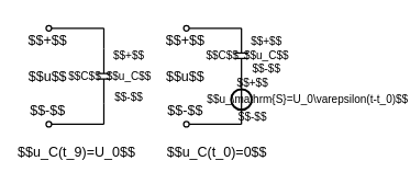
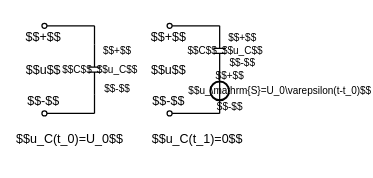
  <mxCell id="0" />
  <mxCell id="1" parent="0" />
  <mxCell id="2" value="$$-$$" style="text;resizable=1;autosize=1;align=center;verticalAlign=middle;points=[];fillColor=none;strokeColor=none;rounded=0;html=1;imageAspect=1;noLabel=0;recursiveResize=1;expand=1;editable=1;movable=1;rotatable=1;deletable=1;connectable=0;comic=0;fontSize=8;" parent="1" vertex="1"><mxGeometry x="85" y="65" width="15" height="10" as="geometry" /></mxCell>
  <mxCell id="3" value="$$+$$" style="text;html=1;resizable=1;autosize=1;align=center;verticalAlign=middle;points=[];fillColor=none;strokeColor=none;rounded=0;movable=1;rotatable=1;deletable=1;editable=1;connectable=0;fontSize=8;" parent="1" vertex="1"><mxGeometry x="85" y="35" width="15" height="10" as="geometry" /></mxCell>
  <mxCell id="4" value="" style="pointerEvents=1;verticalLabelPosition=bottom;shadow=0;dashed=0;align=center;html=1;verticalAlign=top;shape=mxgraph.electrical.capacitors.capacitor_1;direction=south;connectable=0;" parent="1" vertex="1"><mxGeometry x="70" y="35" width="10" height="40" as="geometry" /></mxCell>
  <mxCell id="5" value="$$u_C$$" style="text;html=1;align=center;verticalAlign=middle;resizable=1;points=[];autosize=1;strokeColor=none;fillColor=none;fontSize=8;movable=1;rotatable=1;deletable=1;editable=1;connectable=1;" parent="1" vertex="1"><mxGeometry x="85" y="49.5" width="16" height="11" as="geometry" /></mxCell>
  <mxCell id="6" value="$$C$$" style="text;html=1;align=center;verticalAlign=middle;resizable=1;points=[];autosize=1;strokeColor=none;fillColor=none;fontSize=8;movable=1;rotatable=1;deletable=1;editable=1;connectable=1;" parent="1" vertex="1"><mxGeometry x="55" y="47" width="12" height="15" as="geometry" /></mxCell>
  <mxCell id="7" value="" style="endArrow=none;html=1;rounded=0;" edge="1" parent="1"><mxGeometry width="50" height="50" relative="1" as="geometry"><mxPoint x="75" y="90" as="sourcePoint" /><mxPoint x="75" y="75" as="targetPoint" /></mxGeometry></mxCell>
  <mxCell id="8" value="" style="endArrow=none;html=1;rounded=0;" edge="1" parent="1"><mxGeometry width="50" height="50" relative="1" as="geometry"><mxPoint x="75" y="35" as="sourcePoint" /><mxPoint x="75" y="20" as="targetPoint" /></mxGeometry></mxCell>
  <mxCell id="9" value="$$-$$" style="text;resizable=1;autosize=1;align=center;verticalAlign=middle;points=[];fillColor=none;strokeColor=none;rounded=0;html=1;imageAspect=1;noLabel=0;recursiveResize=1;expand=1;editable=1;movable=1;rotatable=1;deletable=1;connectable=0;comic=0;fontSize=8;" vertex="1" parent="1"><mxGeometry x="185" y="45" width="15" height="10" as="geometry" /></mxCell>
  <mxCell id="10" value="$$+$$" style="text;html=1;resizable=1;autosize=1;align=center;verticalAlign=middle;points=[];fillColor=none;strokeColor=none;rounded=0;movable=1;rotatable=1;deletable=1;editable=1;connectable=0;fontSize=8;" vertex="1" parent="1"><mxGeometry x="185" y="24.5" width="15" height="10" as="geometry" /></mxCell>
  <mxCell id="11" value="" style="pointerEvents=1;verticalLabelPosition=bottom;shadow=0;dashed=0;align=center;html=1;verticalAlign=top;shape=mxgraph.electrical.capacitors.capacitor_1;direction=south;connectable=0;" vertex="1" parent="1"><mxGeometry x="170" y="20" width="10" height="40" as="geometry" /></mxCell>
  <mxCell id="12" value="" style="endArrow=oval;html=1;rounded=0;endFill=0;endSize=4;startSize=4;" edge="1" parent="1"><mxGeometry width="50" height="50" relative="1" as="geometry"><mxPoint x="175" y="20" as="sourcePoint" /><mxPoint x="135" y="20" as="targetPoint" /></mxGeometry></mxCell>
  <mxCell id="13" value="" style="endArrow=oval;html=1;rounded=0;endFill=0;endSize=4;startSize=4;" edge="1" parent="1"><mxGeometry width="50" height="50" relative="1" as="geometry"><mxPoint x="175" y="90" as="sourcePoint" /><mxPoint x="135" y="90" as="targetPoint" /></mxGeometry></mxCell>
  <mxCell id="14" value="$$u_C$$" style="text;html=1;align=center;verticalAlign=middle;resizable=1;points=[];autosize=1;strokeColor=none;fillColor=none;fontSize=8;movable=1;rotatable=1;deletable=1;editable=1;connectable=1;" vertex="1" parent="1"><mxGeometry x="185" y="34.5" width="16" height="11" as="geometry" /></mxCell>
  <mxCell id="15" value="$$C$$" style="text;html=1;align=center;verticalAlign=middle;resizable=1;points=[];autosize=1;strokeColor=none;fillColor=none;fontSize=8;movable=1;rotatable=1;deletable=1;editable=1;connectable=1;" vertex="1" parent="1"><mxGeometry x="155" y="32" width="12" height="15" as="geometry" /></mxCell>
  <mxCell id="16" value="$$+$$" style="text;html=1;align=center;verticalAlign=middle;resizable=1;points=[];autosize=1;strokeColor=none;fillColor=none;fontSize=10;movable=1;rotatable=1;deletable=1;editable=1;connectable=0;" vertex="1" parent="1"><mxGeometry x="124" y="21.5" width="19" height="14.5" as="geometry" /></mxCell>
  <mxCell id="17" value="$$-$$" style="text;html=1;align=center;verticalAlign=middle;resizable=1;points=[];autosize=1;strokeColor=none;fillColor=none;fontSize=10;movable=1;rotatable=1;deletable=1;editable=1;connectable=0;" vertex="1" parent="1"><mxGeometry x="124.5" y="72.5" width="18" height="15.5" as="geometry" /></mxCell>
  <mxCell id="18" value="$$u$$" style="text;html=1;align=center;verticalAlign=middle;resizable=1;points=[];autosize=1;strokeColor=none;fillColor=none;fontSize=10;movable=1;rotatable=1;deletable=1;editable=1;connectable=0;" vertex="1" parent="1"><mxGeometry x="125.25" y="45.5" width="16.5" height="19.5" as="geometry" /></mxCell>
  <mxCell id="19" value="" style="endArrow=none;html=1;rounded=0;entryX=0.5;entryY=1;entryDx=0;entryDy=0;" edge="1" parent="1" target="20"><mxGeometry width="50" height="50" relative="1" as="geometry"><mxPoint x="175" y="90" as="sourcePoint" /><mxPoint x="180" y="95" as="targetPoint" /></mxGeometry></mxCell>
  <mxCell id="20" value="" style="ellipse;whiteSpace=wrap;html=1;aspect=fixed;strokeWidth=1.5;" vertex="1" parent="1"><mxGeometry x="167.5" y="64.5" width="15" height="15" as="geometry" /></mxCell>
  <mxCell id="21" value="" style="endArrow=none;html=1;rounded=0;entryX=0.5;entryY=0;entryDx=0;entryDy=0;exitX=0.5;exitY=1;exitDx=0;exitDy=0;" edge="1" parent="1" source="20" target="20"><mxGeometry width="50" height="50" relative="1" as="geometry"><mxPoint x="200" y="75" as="sourcePoint" /><mxPoint x="225" y="30" as="targetPoint" /></mxGeometry></mxCell>
  <mxCell id="22" value="" style="endArrow=none;html=1;rounded=0;exitX=0.5;exitY=0;exitDx=0;exitDy=0;" edge="1" parent="1" source="20"><mxGeometry width="50" height="50" relative="1" as="geometry"><mxPoint x="160" y="155" as="sourcePoint" /><mxPoint x="175" y="60" as="targetPoint" /></mxGeometry></mxCell>
  <mxCell id="23" value="$$-$$" style="text;resizable=1;autosize=1;align=center;verticalAlign=middle;points=[];fillColor=none;strokeColor=none;rounded=0;html=1;imageAspect=1;noLabel=0;recursiveResize=1;expand=1;editable=1;movable=1;rotatable=1;deletable=1;connectable=0;comic=0;fontSize=8;" vertex="1" parent="1"><mxGeometry x="175" y="79.5" width="15" height="10" as="geometry" /></mxCell>
  <mxCell id="24" value="$$+$$" style="text;html=1;resizable=1;autosize=1;align=center;verticalAlign=middle;points=[];fillColor=none;strokeColor=none;rounded=0;movable=1;rotatable=1;deletable=1;editable=1;connectable=0;fontSize=8;" vertex="1" parent="1"><mxGeometry x="175" y="55" width="15" height="10" as="geometry" /></mxCell>
  <mxCell id="25" value="$$u_\mathrm{S}=U_0\varepsilon(t-t_0)$$" style="text;html=1;align=center;verticalAlign=middle;resizable=1;points=[];autosize=1;strokeColor=none;fillColor=none;movable=1;rotatable=1;deletable=1;editable=1;connectable=1;fontSize=8;" vertex="1" parent="1"><mxGeometry x="185" y="64" width="76" height="15" as="geometry" /></mxCell>
  <mxCell id="26" value="" style="endArrow=oval;html=1;rounded=0;endFill=0;endSize=4;startSize=4;" edge="1" parent="1"><mxGeometry width="50" height="50" relative="1" as="geometry"><mxPoint x="75" y="20" as="sourcePoint" /><mxPoint x="35" y="20" as="targetPoint" /></mxGeometry></mxCell>
  <mxCell id="27" value="" style="endArrow=oval;html=1;rounded=0;endFill=0;endSize=4;startSize=4;" edge="1" parent="1"><mxGeometry width="50" height="50" relative="1" as="geometry"><mxPoint x="75" y="90" as="sourcePoint" /><mxPoint x="35" y="90" as="targetPoint" /></mxGeometry></mxCell>
  <mxCell id="28" value="$$+$$" style="text;html=1;align=center;verticalAlign=middle;resizable=1;points=[];autosize=1;strokeColor=none;fillColor=none;fontSize=10;movable=1;rotatable=1;deletable=1;editable=1;connectable=0;" vertex="1" parent="1"><mxGeometry x="24" y="21.5" width="19" height="14.5" as="geometry" /></mxCell>
  <mxCell id="29" value="$$-$$" style="text;html=1;align=center;verticalAlign=middle;resizable=1;points=[];autosize=1;strokeColor=none;fillColor=none;fontSize=10;movable=1;rotatable=1;deletable=1;editable=1;connectable=0;" vertex="1" parent="1"><mxGeometry x="24.5" y="72.5" width="18" height="15.5" as="geometry" /></mxCell>
  <mxCell id="30" value="$$u$$" style="text;html=1;align=center;verticalAlign=middle;resizable=1;points=[];autosize=1;strokeColor=none;fillColor=none;fontSize=10;movable=1;rotatable=1;deletable=1;editable=1;connectable=0;" vertex="1" parent="1"><mxGeometry x="25.25" y="45.5" width="16.5" height="19.5" as="geometry" /></mxCell>
- <mxCell id="31" value="$$u_C(t_9)=U_0$$" style="text;html=1;align=center;verticalAlign=middle;resizable=1;points=[];autosize=1;strokeColor=none;fillColor=none;fontSize=10;movable=1;rotatable=1;deletable=1;editable=1;connectable=1;" vertex="1" parent="1"><mxGeometry x="20" y="100" width="69" height="20" as="geometry" /></mxCell>
- <mxCell id="32" value="$$u_C(t_0)=0$$" style="text;html=1;align=center;verticalAlign=middle;resizable=1;points=[];autosize=1;strokeColor=none;fillColor=none;fontSize=10;movable=1;rotatable=1;deletable=1;editable=1;connectable=1;" vertex="1" parent="1"><mxGeometry x="123" y="100" width="67" height="20" as="geometry" /></mxCell>
+ <mxCell id="31" value="$$u_C(t_0)=U_0$$" style="text;html=1;align=center;verticalAlign=middle;resizable=1;points=[];autosize=1;strokeColor=none;fillColor=none;fontSize=10;movable=1;rotatable=1;deletable=1;editable=1;connectable=1;" vertex="1" parent="1"><mxGeometry x="20" y="100" width="69" height="20" as="geometry" /></mxCell>
+ <mxCell id="32" value="$$u_C(t_1)=0$$" style="text;html=1;align=center;verticalAlign=middle;resizable=1;points=[];autosize=1;strokeColor=none;fillColor=none;fontSize=10;movable=1;rotatable=1;deletable=1;editable=1;connectable=1;" vertex="1" parent="1"><mxGeometry x="123" y="100" width="67" height="20" as="geometry" /></mxCell>
